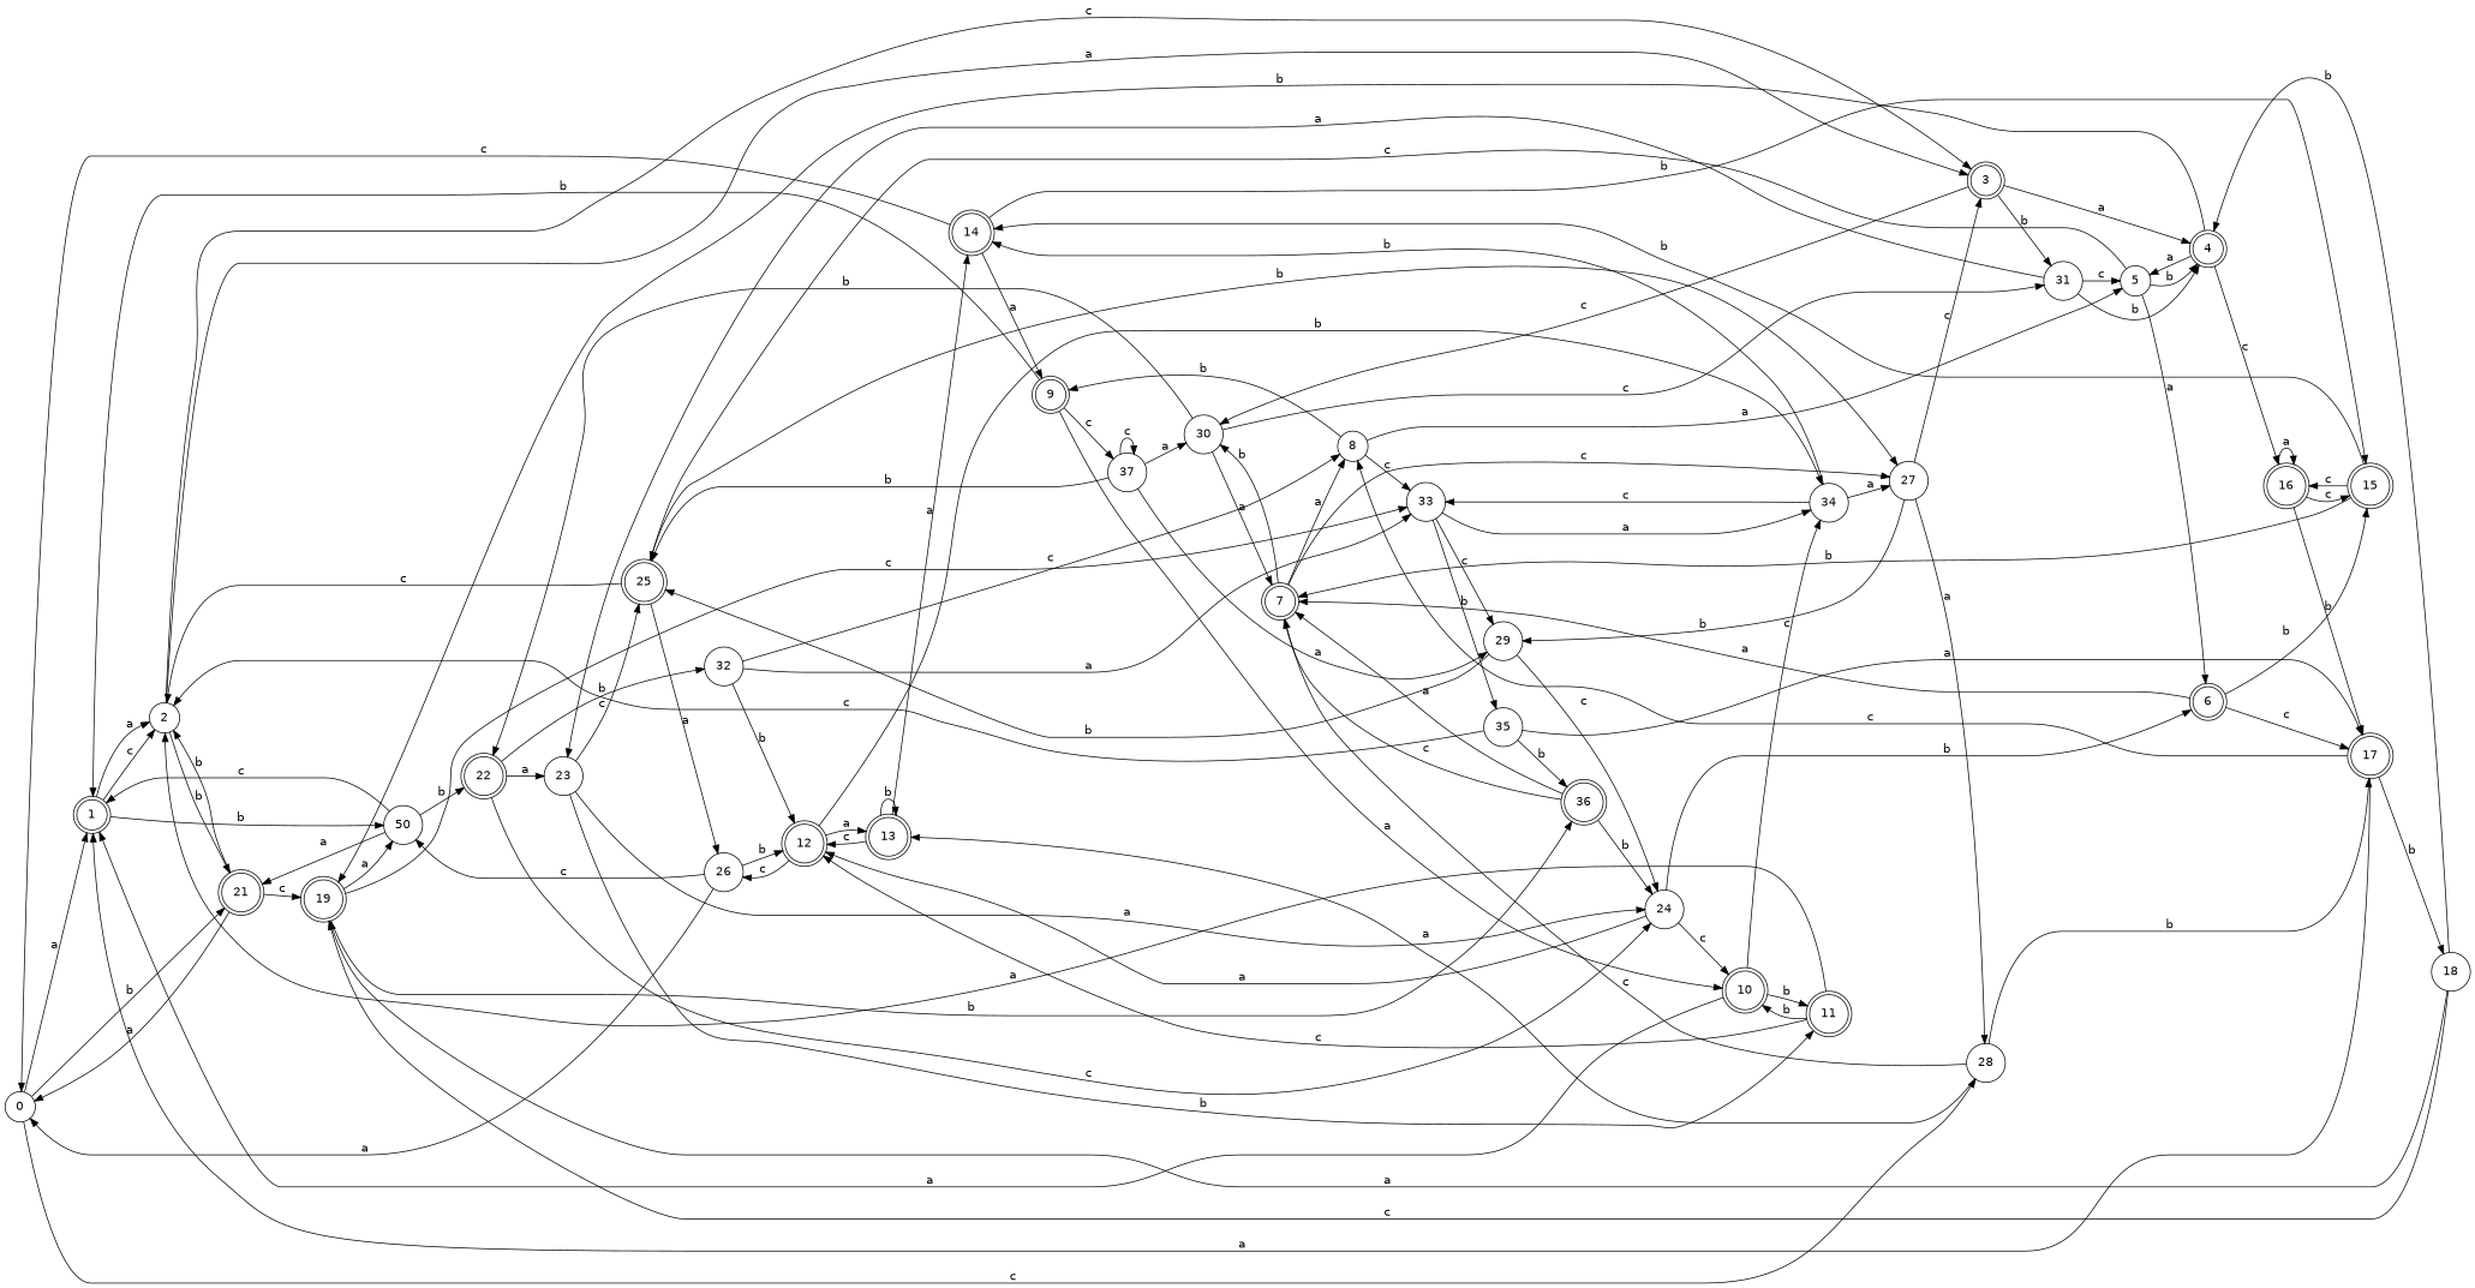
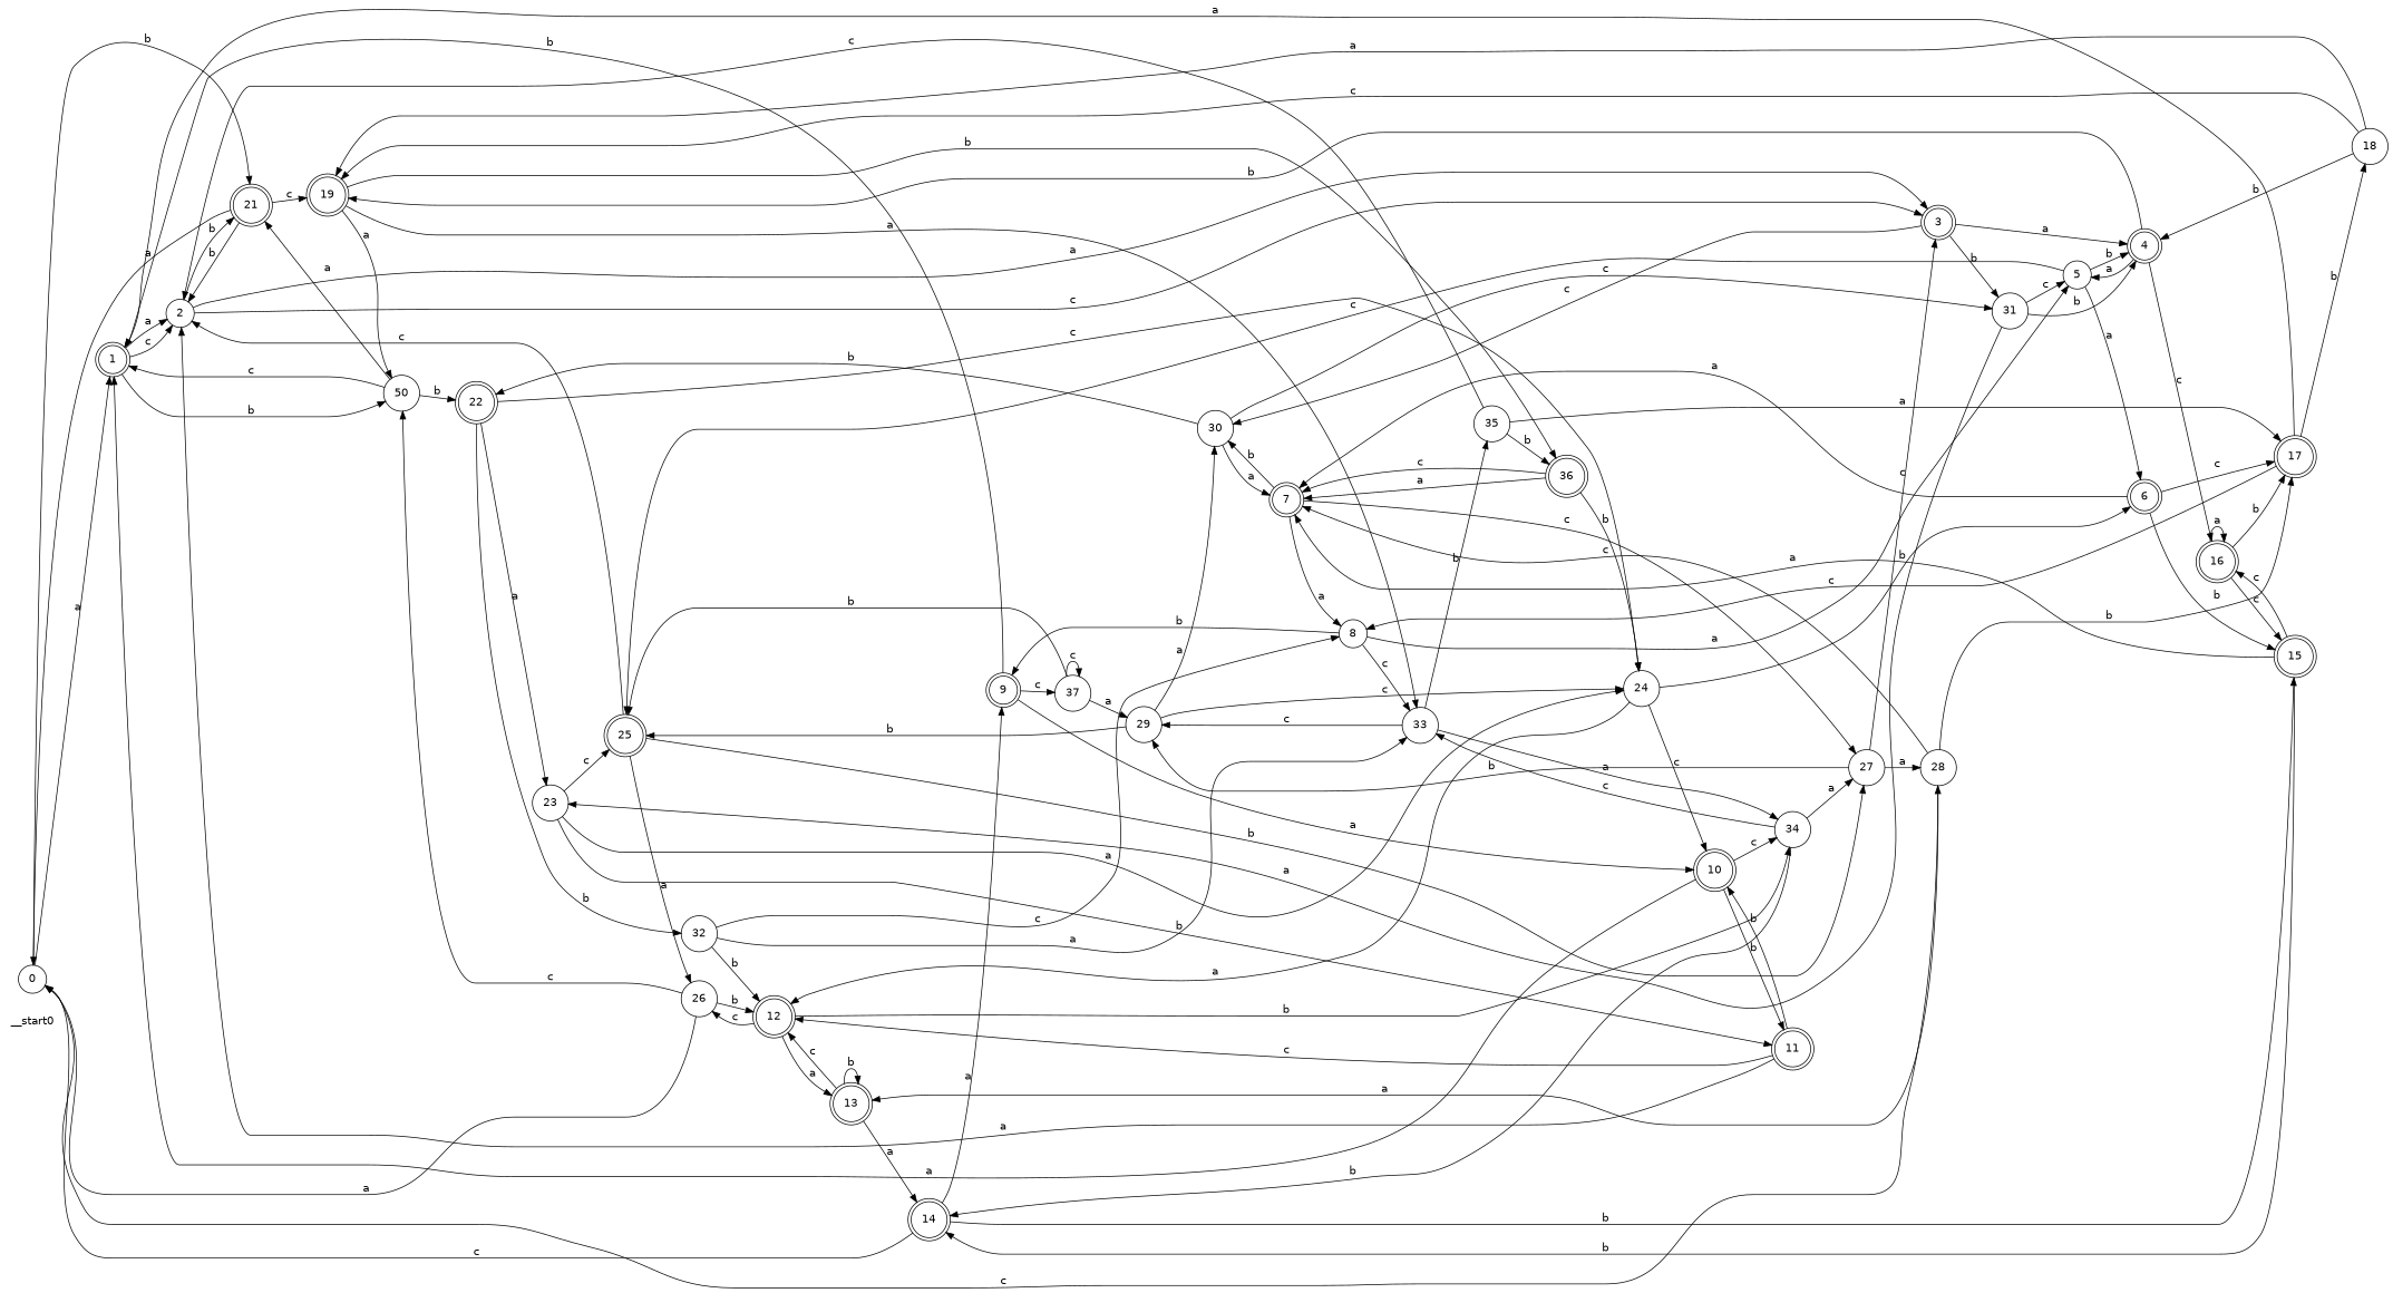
  digraph {
    fontname="DejaVu Sans"
    rankdir=LR
    node [fontname="DejaVu Sans" shape=circle color=black fillcolor=white style=filled]
    edge [fontname="DejaVu Sans"]
+   __start0 [shape=none color="" fillcolor="" style=""]
    n2 [label=0]
    n3 [label=1 shape=doublecircle style="rounded,filled"]
    n4 [label=21 shape=doublecircle style="rounded,filled"]
    n5 [label=28]
    n6 [label=2]
    n7 [label=50]
    n8 [label=19 shape=doublecircle style="rounded,filled"]
    n9 [label=7 shape=doublecircle style="rounded,filled"]
    n10 [label=17 shape=doublecircle style="rounded,filled"]
    n11 [label=13 shape=doublecircle]
    n12 [label=3 shape=doublecircle style="rounded,filled"]
    n13 [label=22 shape=doublecircle style="rounded,filled"]
    n14 [label=4 shape=doublecircle style="rounded,filled"]
    n15 [label=30]
    n16 [label=31]
    n17 [label=5]
    n18 [label=16 shape=doublecircle style="rounded,filled"]
    n19 [label=23]
    n20 [label=6 shape=doublecircle style="rounded,filled"]
    n21 [label=25 shape=doublecircle style="rounded,filled"]
    n22 [label=15 shape=doublecircle style="rounded,filled"]
    n23 [label=33]
    n24 [label=36 shape=doublecircle style="rounded,filled"]
    n25 [label=27]
    n26 [label=26]
    n27 [label=8]
    n28 [label=14 shape=doublecircle style="rounded,filled"]
    n29 [label=18]
    n30 [label=9 shape=doublecircle style="rounded,filled"]
    n31 [label=29]
    n32 [label=10 shape=doublecircle style="rounded,filled"]
    n33 [label=37]
    n34 [label=34]
    n35 [label=35]
    n36 [label=11 shape=doublecircle]
    n37 [label=12 shape=doublecircle style="rounded,filled"]
    n38 [label=24]
    n39 [label=32]
    n2 -> n3 [label=a]
    n2 -> n4 [label=b]
    n2 -> n5 [label=c]
    n3 -> n6 [label=a]
    n3 -> n6 [label=c]
    n3 -> n7 [label=b]
    n4 -> n2 [label=a]
    n4 -> n6 [label=b]
    n4 -> n8 [label=c]
    n5 -> n9 [label=c]
    n5 -> n10 [label=b]
    n5 -> n11 [label=a]
    n6 -> n4 [label=b]
    n6 -> n12 [label=a]
    n6 -> n12 [label=c]
    n7 -> n3 [label=c]
    n7 -> n4 [label=a]
    n7 -> n13 [label=b]
    n8 -> n7 [label=a]
-   n8 -> n23 [label=c]
+   n8 -> n23 [label=a]
    n8 -> n24 [label=b]
    n9 -> n15 [label=b]
    n9 -> n25 [label=c]
    n9 -> n27 [label=a]
    n10 -> n3 [label=a]
    n10 -> n27 [label=c]
    n10 -> n29 [label=b]
    n11 -> n11 [label=b]
    n11 -> n28 [label=a]
    n11 -> n37 [label=c]
    n12 -> n14 [label=a]
    n12 -> n15 [label=c]
    n12 -> n16 [label=b]
    n13 -> n19 [label=a]
    n13 -> n38 [label=c]
    n13 -> n39 [label=b]
    n14 -> n8 [label=b]
    n14 -> n17 [label=a]
    n14 -> n18 [label=c]
    n15 -> n9 [label=a]
    n15 -> n13 [label=b]
    n15 -> n16 [label=c]
    n16 -> n14 [label=b]
    n16 -> n17 [label=c]
    n16 -> n19 [label=a]
    n17 -> n14 [label=b]
    n17 -> n20 [label=a]
    n17 -> n21 [label=c]
    n18 -> n10 [label=b]
    n18 -> n18 [label=a]
    n18 -> n22 [label=c]
    n19 -> n21 [label=c]
    n19 -> n36 [label=b]
    n19 -> n38 [label=a]
    n20 -> n9 [label=a]
    n20 -> n10 [label=c]
    n20 -> n22 [label=b]
    n21 -> n6 [label=c]
    n21 -> n25 [label=b]
    n21 -> n26 [label=a]
-   n22 -> n9 [label=b]
+   n22 -> n9 [label=a]
    n22 -> n18 [label=c]
    n22 -> n28 [label=b]
    n23 -> n31 [label=c]
    n23 -> n34 [label=a]
    n23 -> n35 [label=b]
    n24 -> n9 [label=a]
    n24 -> n9 [label=c]
    n24 -> n38 [label=b]
    n25 -> n5 [label=a]
    n25 -> n12 [label=c]
    n25 -> n31 [label=b]
    n26 -> n2 [label=a]
    n26 -> n7 [label=c]
    n26 -> n37 [label=b]
    n27 -> n17 [label=a]
    n27 -> n23 [label=c]
    n27 -> n30 [label=b]
    n28 -> n2 [label=c]
    n28 -> n22 [label=b]
    n28 -> n30 [label=a]
    n29 -> n8 [label=a]
    n29 -> n8 [label=c]
    n29 -> n14 [label=b]
    n30 -> n3 [label=b]
    n30 -> n32 [label=a]
    n30 -> n33 [label=c]
-   n33 -> n15 [label=a]
+   n31 -> n15 [label=a]
    n31 -> n21 [label=b]
    n31 -> n38 [label=c]
    n32 -> n3 [label=a]
    n32 -> n34 [label=c]
    n32 -> n36 [label=b]
    n33 -> n21 [label=b]
    n33 -> n31 [label=a]
    n33 -> n33 [label=c]
    n34 -> n23 [label=c]
    n34 -> n25 [label=a]
    n34 -> n28 [label=b]
    n35 -> n6 [label=c]
    n35 -> n10 [label=a]
    n35 -> n24 [label=b]
    n36 -> n6 [label=a]
    n36 -> n32 [label=b]
    n36 -> n37 [label=c]
    n37 -> n11 [label=a]
    n37 -> n26 [label=c]
    n37 -> n34 [label=b]
    n38 -> n20 [label=b]
    n38 -> n32 [label=c]
    n38 -> n37 [label=a]
    n39 -> n23 [label=a]
    n39 -> n27 [label=c]
    n39 -> n37 [label=b]
  }
